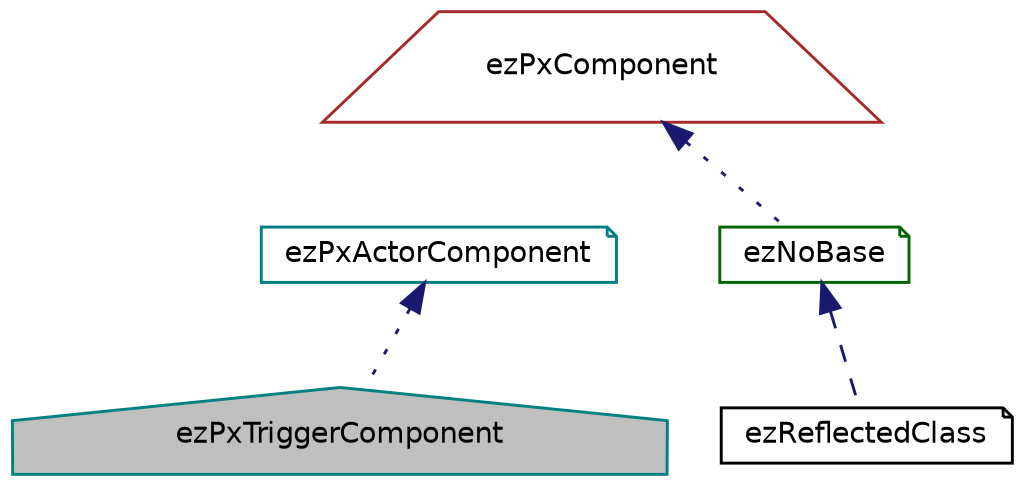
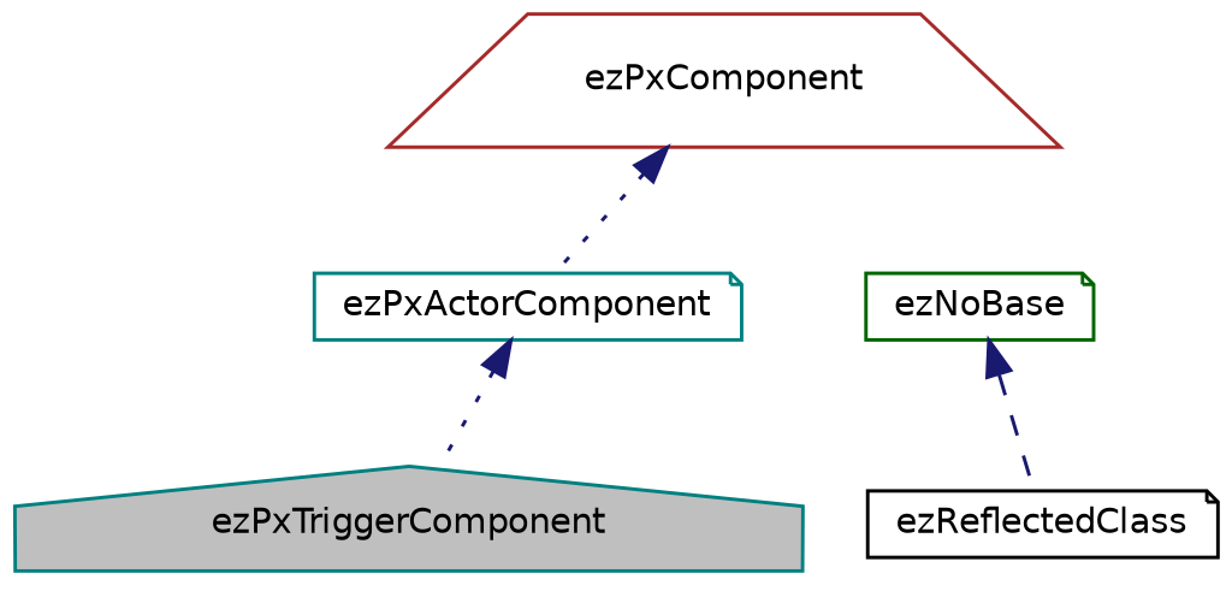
  digraph {
    node [color=teal fillcolor=white fontname=Helvetica fontsize=10 shape=note style=filled]
    edge [color=midnightblue dir=back fontname=Helvetica fontsize=10 labelfontname=Helvetica labelfontsize=10 style=dotted]
    n1 [fillcolor=grey75 fontcolor=black height=0.2 label=ezPxTriggerComponent shape=house width=0.4]
    n2 [height=0.2 label=ezPxActorComponent width=0.4]
    n3 [color=brown height=0.2 label=ezPxComponent shape=trapezium width=0.4]
    n4 [color=black height=0.2 label=ezReflectedClass width=0.4]
    n5 [color=darkgreen height=0.2 label=ezNoBase width=0.4]
    n2 -> n1
-   n3 -> n5
+   n3 -> n2
    n5 -> n4 [style=dashed]
  }
